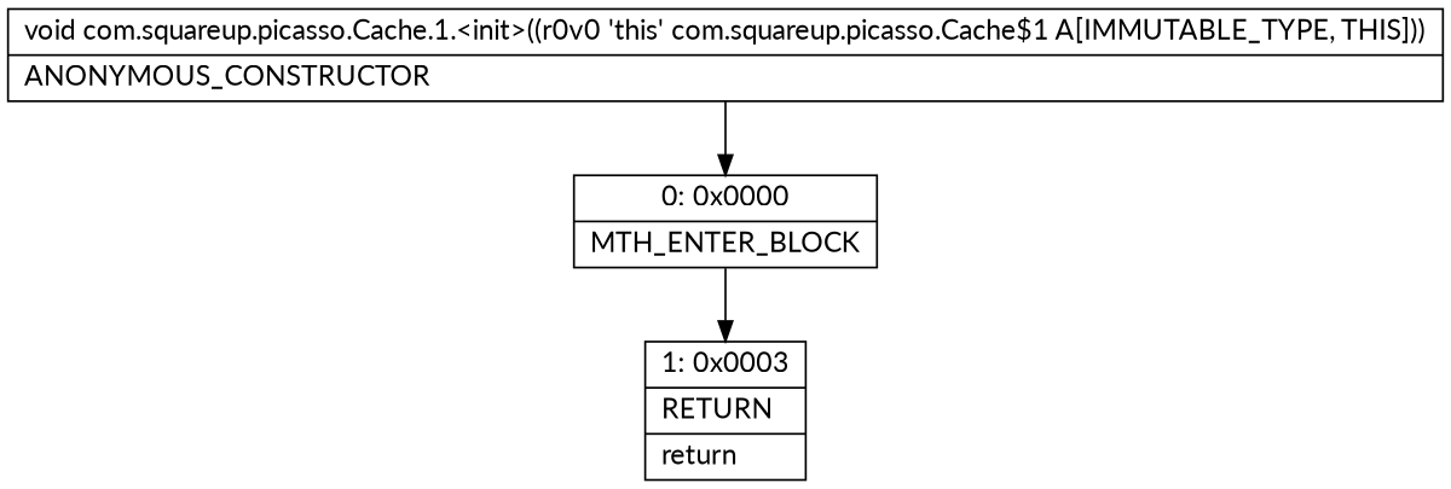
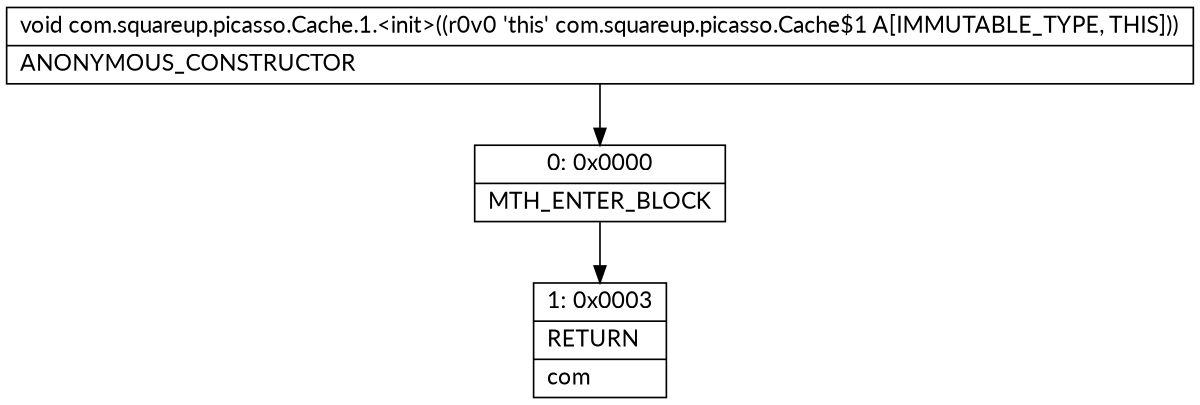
  digraph {
    fontname=Lato
    node [shape=record fontname=Lato]
    edge [fontname=Lato]
    n1 [label="{0\:\ 0x0000|MTH_ENTER_BLOCK\l}"]
-   n2 [label="{1\:\ 0x0003|RETURN\l|return\l}"]
+   n2 [label="{1\:\ 0x0003|RETURN\l|com\l}"]
    n3 [label="{void com.squareup.picasso.Cache.1.\<init\>((r0v0 'this' com.squareup.picasso.Cache$1 A[IMMUTABLE_TYPE, THIS]))  | ANONYMOUS_CONSTRUCTOR\l}"]
    n1 -> n2
    n3 -> n1
  }
